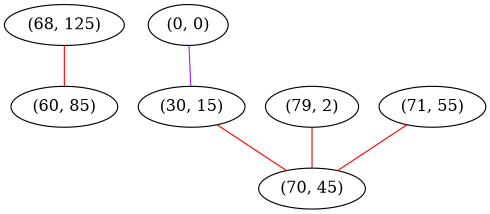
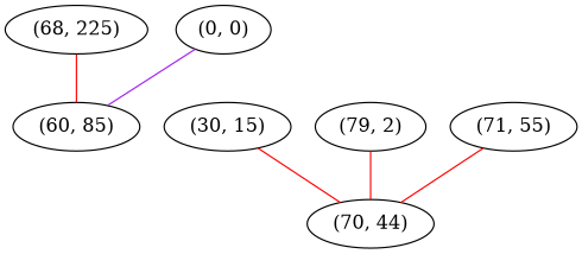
  graph {
    edge [color=red weight=1]
-   "(68, 125)"
+   "(68, 125)" [label="(68, 225)"]
    "(60, 85)"
    "(0, 0)"
    "(30, 15)"
-   "(70, 44)" [label="(70, 45)"]
+   "(70, 44)"
    n6 [label="(79, 2)"]
    n7 [label="(71, 55)"]
    "(68, 125)" -- "(60, 85)"
-   "(0, 0)" -- "(30, 15)" [color=purple weight=4]
+   "(0, 0)" -- "(60, 85)" [color=purple weight=4]
    "(30, 15)" -- "(70, 44)"
    n6 -- "(70, 44)"
    n7 -- "(70, 44)"
  }
